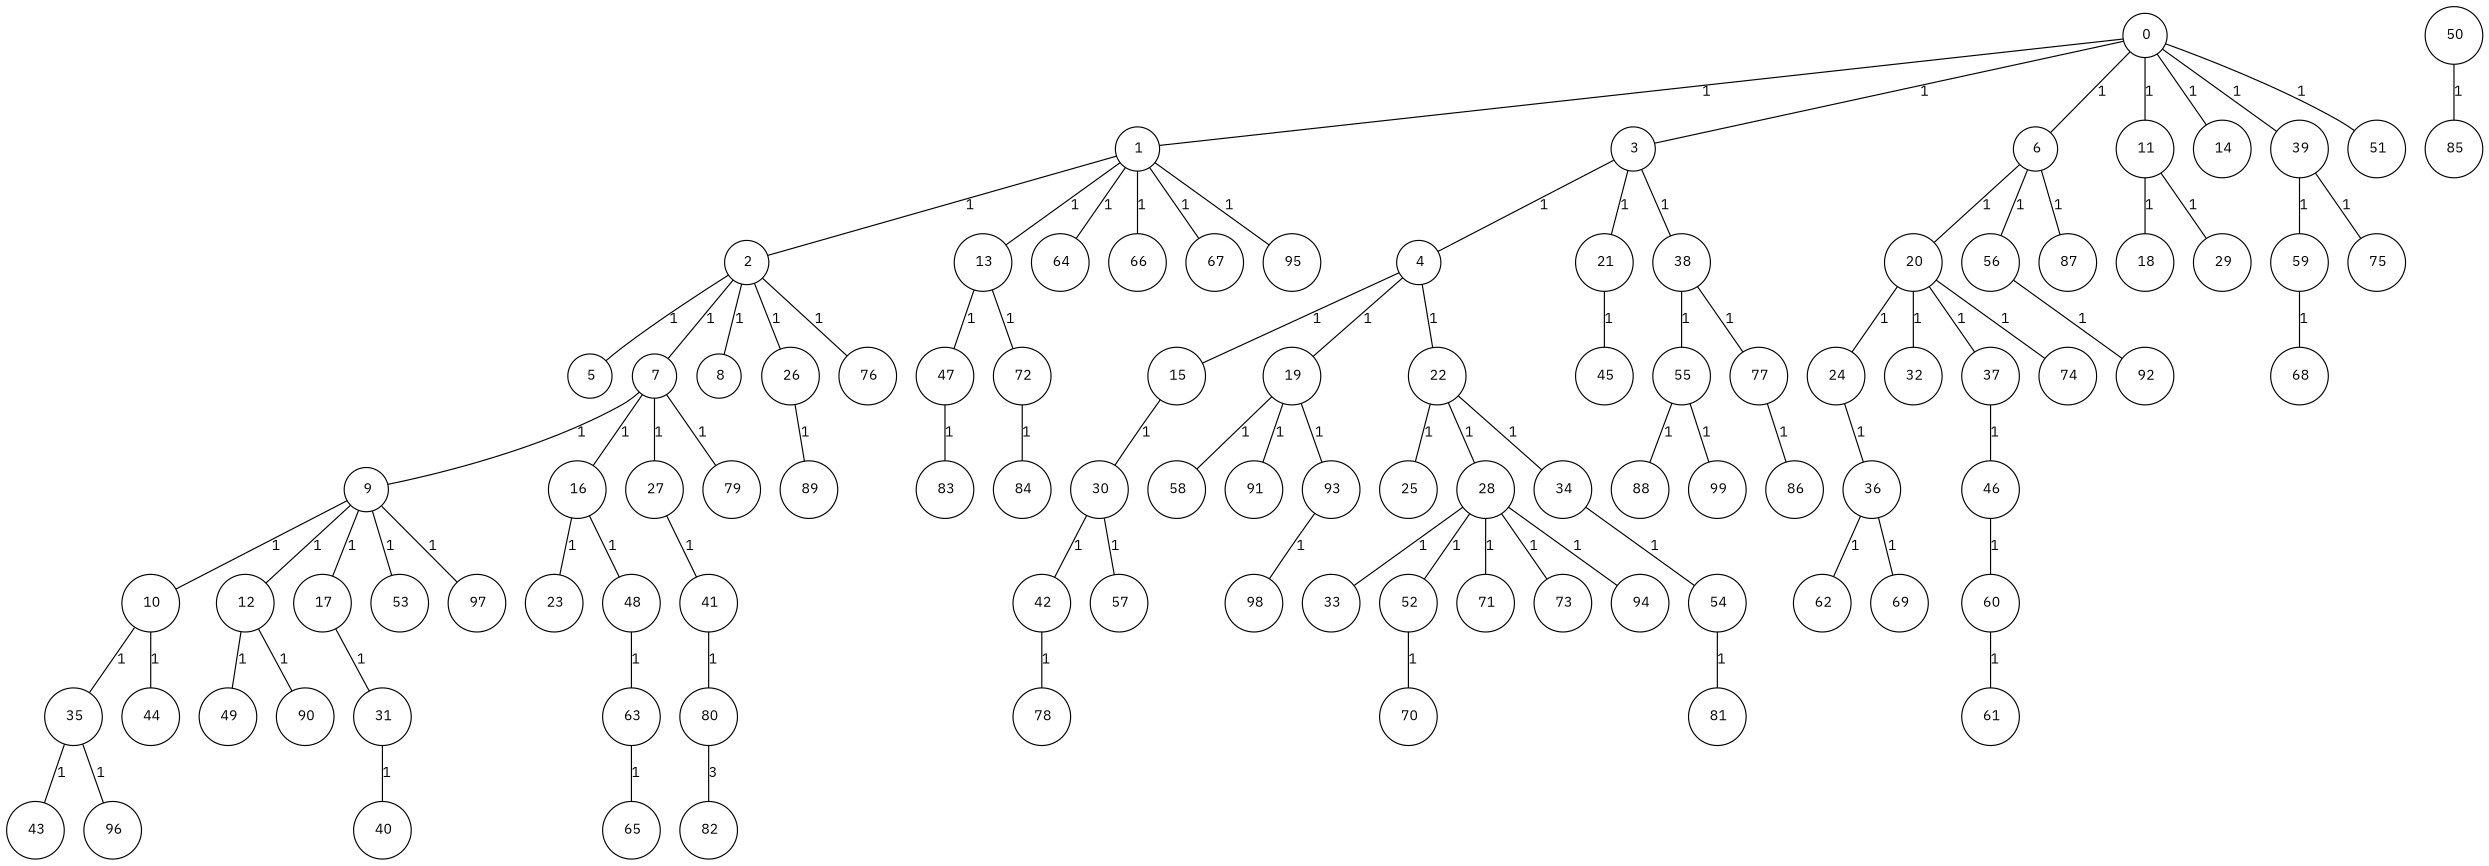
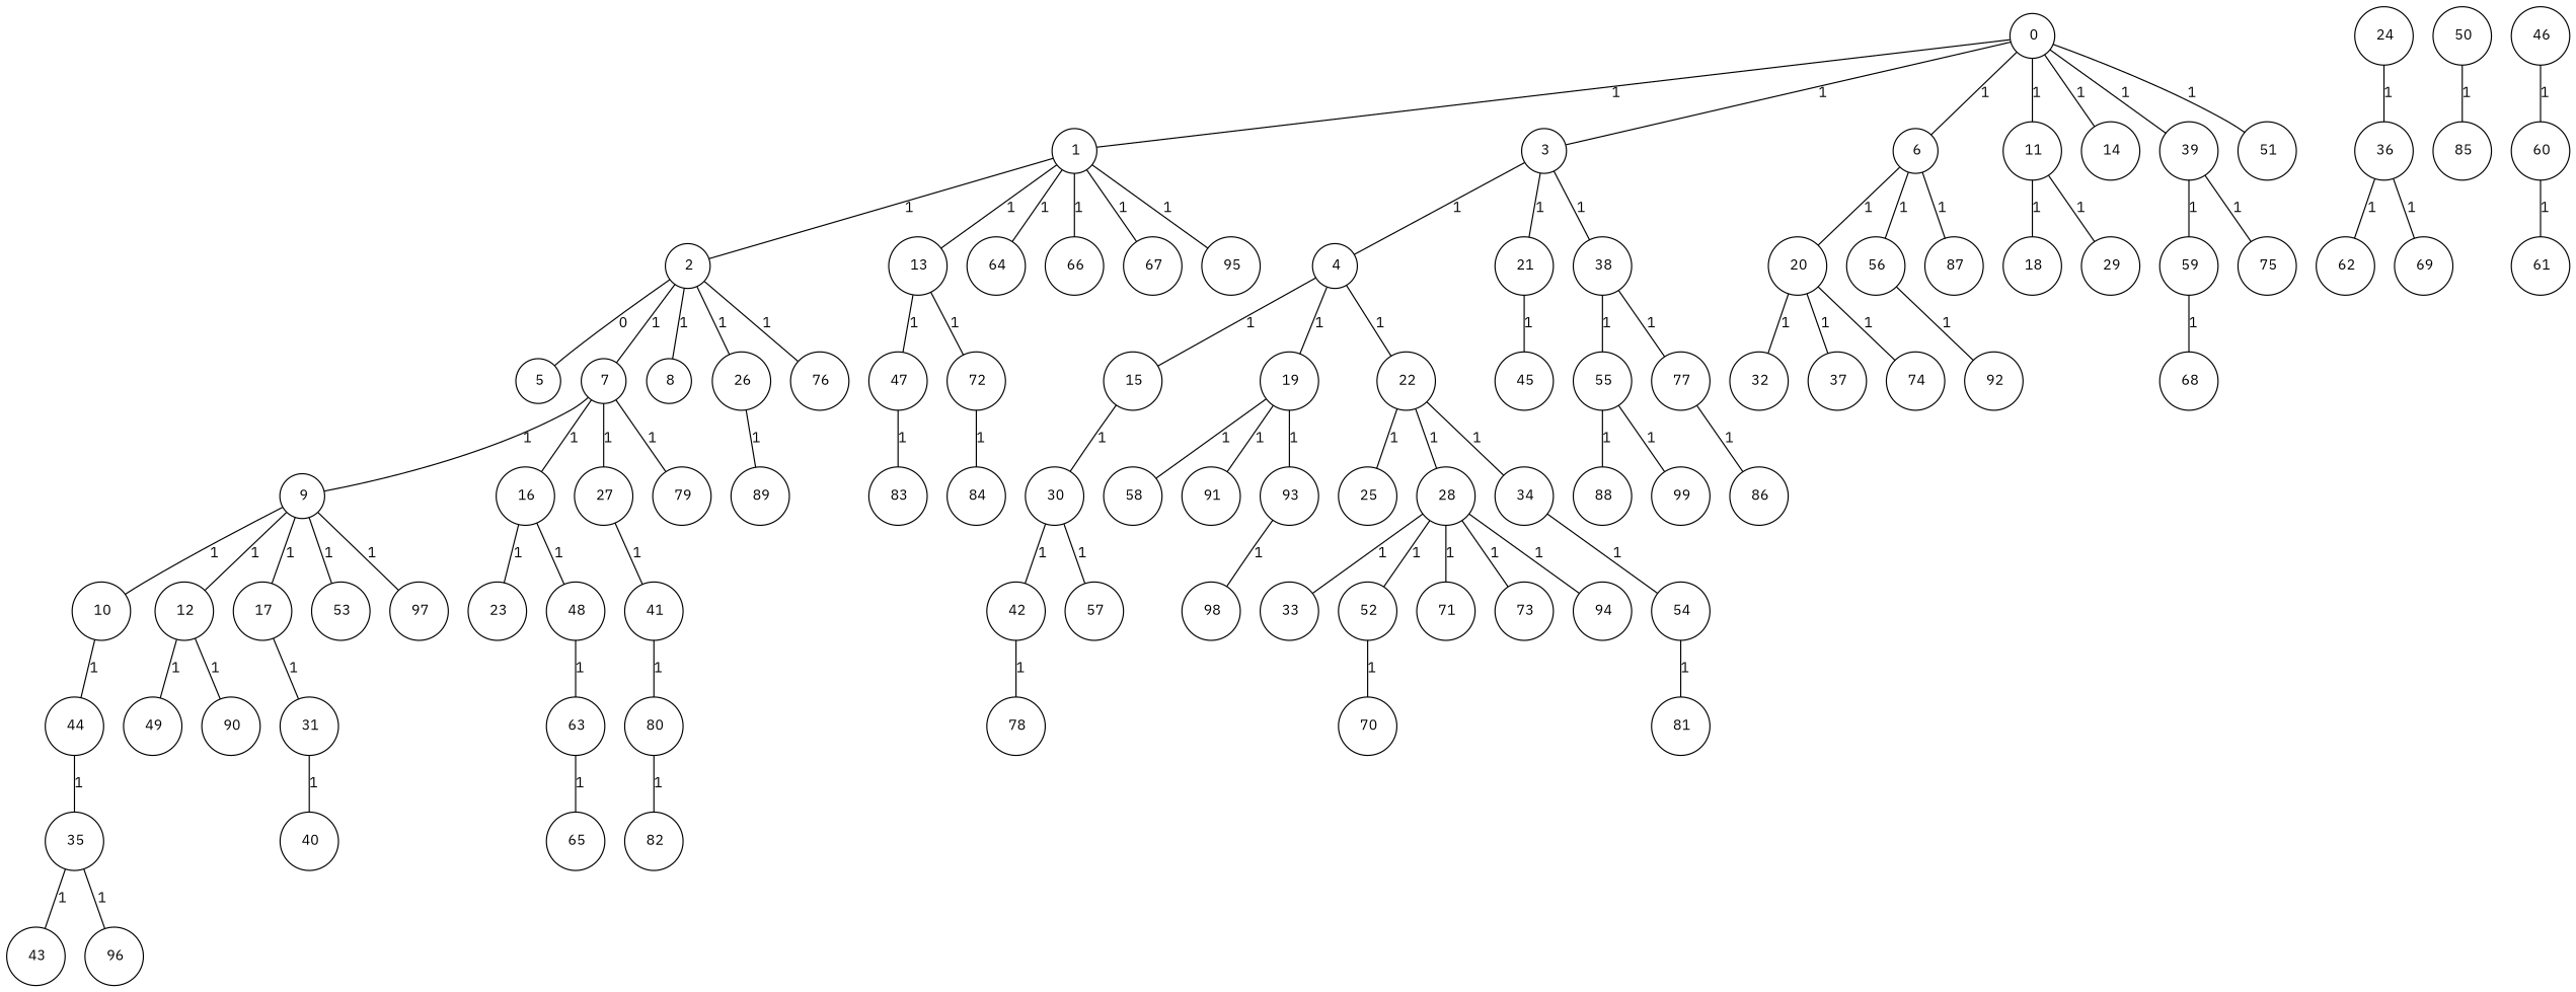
  graph {
    fixedsize="true;"
    fontname="IBM Plex Sans"
    node [color=black fontname="IBM Plex Sans" fontsize=12 hight=.12 shape=circle]
    edge [fontname="IBM Plex Sans" fontsize=12]
    n1 [label=" 0" width=.12]
    n2 [label=" 1" width=.12]
    n3 [label=" 3" width=.12]
    n4 [label=" 6" width=.12]
    n5 [label=" 11" width=.12]
    n6 [label=" 14" width=.12]
    n7 [label=" 39" width=.12]
    n8 [label=" 51" width=.12]
    n9 [label=" 2" width=.12]
    n10 [label=" 13" width=.12]
    n11 [label=" 64" width=.12]
    n12 [label=" 66" width=.12]
    n13 [label=" 67" width=.12]
    n14 [label=" 95" width=.12]
    n15 [label=" 4" width=.12]
    n16 [label=" 21" width=.12]
    n17 [label=" 38" width=.12]
    n18 [label=" 20" width=.12]
    n19 [label=" 56" width=.12]
    n20 [label=" 87" width=.12]
    n21 [label=" 18" width=.12]
    n22 [label=" 29" width=.12]
    n23 [label=" 59" width=.12]
    n24 [label=" 75" width=.12]
    n25 [label=" 5" width=.12]
    n26 [label=" 7" width=.12]
    n27 [label=" 8" width=.12]
    n28 [label=" 26" width=.12]
    n29 [label=" 76" width=.12]
    n30 [label=" 47" width=.12]
    n31 [label=" 72" width=.12]
    n32 [label=" 9" width=.12]
    n33 [label=" 16" width=.12]
    n34 [label=" 27" width=.12]
    n35 [label=" 79" width=.12]
    n36 [label=" 89" width=.12]
    n37 [label=" 15" width=.12]
    n38 [label=" 19" width=.12]
    n39 [label=" 22" width=.12]
    n40 [label=" 45" width=.12]
    n41 [label=" 55" width=.12]
    n42 [label=" 77" width=.12]
    n43 [label=" 30" width=.12]
    n44 [label=" 58" width=.12]
    n45 [label=" 91" width=.12]
    n46 [label=" 93" width=.12]
    n47 [label=" 25" width=.12]
    n48 [label=" 28" width=.12]
    n49 [label=" 34" width=.12]
    n50 [label=" 24" width=.12]
    n51 [label=" 32" width=.12]
    n52 [label=" 37" width=.12]
    n53 [label=" 74" width=.12]
    n54 [label=" 92" width=.12]
    n55 [label=" 10" width=.12]
    n56 [label=" 12" width=.12]
    n57 [label=" 17" width=.12]
    n58 [label=" 53" width=.12]
    n59 [label=" 97" width=.12]
    n60 [label=" 23" width=.12]
    n61 [label=" 48" width=.12]
    n62 [label=" 41" width=.12]
    n63 [label=" 35" width=.12]
    n64 [label=" 44" width=.12]
    n65 [label=" 49" width=.12]
    n66 [label=" 90" width=.12]
    n67 [label=" 31" width=.12]
    n68 [label=" 43" width=.12]
    n69 [label=" 96" width=.12]
    n70 [label=" 83" width=.12]
    n71 [label=" 84" width=.12]
    n72 [label=" 42" width=.12]
    n73 [label=" 57" width=.12]
    n74 [label=" 63" width=.12]
    n75 [label=" 50" width=.12]
    n76 [label=" 85" width=.12]
    n77 [label=" 40" width=.12]
    n78 [label=" 98" width=.12]
    n79 [label=" 36" width=.12]
    n80 [label=" 46" width=.12]
    n81 [label=" 33" width=.12]
    n82 [label=" 52" width=.12]
    n83 [label=" 71" width=.12]
    n84 [label=" 73" width=.12]
    n85 [label=" 94" width=.12]
    n86 [label=" 54" width=.12]
    n87 [label=" 62" width=.12]
    n88 [label=" 69" width=.12]
    n89 [label=" 80" width=.12]
    n90 [label=" 70" width=.12]
    n91 [label=" 78" width=.12]
    n92 [label=" 81" width=.12]
    n93 [label=" 60" width=.12]
    n94 [label=" 88" width=.12]
    n95 [label=" 99" width=.12]
    n96 [label=" 86" width=.12]
    n97 [label=" 68" width=.12]
    n98 [label=" 82" width=.12]
    n99 [label=" 61" width=.12]
    n100 [label=" 65" width=.12]
    n1 -- n2 [label=1]
    n1 -- n3 [label=1]
    n1 -- n4 [label=1]
    n1 -- n5 [label=1]
    n1 -- n6 [label=1]
    n1 -- n7 [label=1]
    n1 -- n8 [label=1]
    n2 -- n9 [label=1]
    n2 -- n10 [label=1]
    n2 -- n11 [label=1]
    n2 -- n12 [label=1]
    n2 -- n13 [label=1]
    n2 -- n14 [label=1]
    n3 -- n15 [label=1]
    n3 -- n16 [label=1]
    n3 -- n17 [label=1]
    n4 -- n18 [label=1]
    n4 -- n19 [label=1]
    n4 -- n20 [label=1]
    n5 -- n21 [label=1]
    n5 -- n22 [label=1]
    n7 -- n23 [label=1]
    n7 -- n24 [label=1]
-   n9 -- n25 [label=1]
+   n9 -- n25 [label=0]
    n9 -- n26 [label=1]
    n9 -- n27 [label=1]
    n9 -- n28 [label=1]
    n9 -- n29 [label=1]
    n10 -- n30 [label=1]
    n10 -- n31 [label=1]
    n15 -- n37 [label=1]
    n15 -- n38 [label=1]
    n15 -- n39 [label=1]
    n16 -- n40 [label=1]
    n17 -- n41 [label=1]
    n17 -- n42 [label=1]
-   n18 -- n50 [label=1]
    n18 -- n51 [label=1]
    n18 -- n52 [label=1]
    n18 -- n53 [label=1]
    n19 -- n54 [label=1]
    n23 -- n97 [label=1]
    n26 -- n32 [label=1]
    n26 -- n33 [label=1]
    n26 -- n34 [label=1]
    n26 -- n35 [label=1]
    n28 -- n36 [label=1]
    n30 -- n70 [label=1]
    n31 -- n71 [label=1]
    n32 -- n55 [label=1]
    n32 -- n56 [label=1]
    n32 -- n57 [label=1]
    n32 -- n58 [label=1]
    n32 -- n59 [label=1]
    n33 -- n60 [label=1]
    n33 -- n61 [label=1]
    n34 -- n62 [label=1]
    n37 -- n43 [label=1]
    n38 -- n44 [label=1]
    n38 -- n45 [label=1]
    n38 -- n46 [label=1]
    n39 -- n47 [label=1]
    n39 -- n48 [label=1]
    n39 -- n49 [label=1]
    n41 -- n94 [label=1]
    n41 -- n95 [label=1]
    n42 -- n96 [label=1]
    n43 -- n72 [label=1]
    n43 -- n73 [label=1]
    n46 -- n78 [label=1]
    n48 -- n81 [label=1]
    n48 -- n82 [label=1]
    n48 -- n83 [label=1]
    n48 -- n84 [label=1]
    n48 -- n85 [label=1]
    n49 -- n86 [label=1]
    n50 -- n79 [label=1]
-   n52 -- n80 [label=1]
-   n55 -- n63 [label=1]
+   n64 -- n63 [label=1]
    n55 -- n64 [label=1]
    n56 -- n65 [label=1]
    n56 -- n66 [label=1]
    n57 -- n67 [label=1]
    n61 -- n74 [label=1]
    n62 -- n89 [label=1]
    n63 -- n68 [label=1]
    n63 -- n69 [label=1]
    n67 -- n77 [label=1]
    n72 -- n91 [label=1]
    n74 -- n100 [label=1]
    n75 -- n76 [label=1]
    n79 -- n87 [label=1]
    n79 -- n88 [label=1]
    n80 -- n93 [label=1]
    n82 -- n90 [label=1]
    n86 -- n92 [label=1]
-   n89 -- n98 [label=3]
+   n89 -- n98 [label=1]
    n93 -- n99 [label=1]
  }
